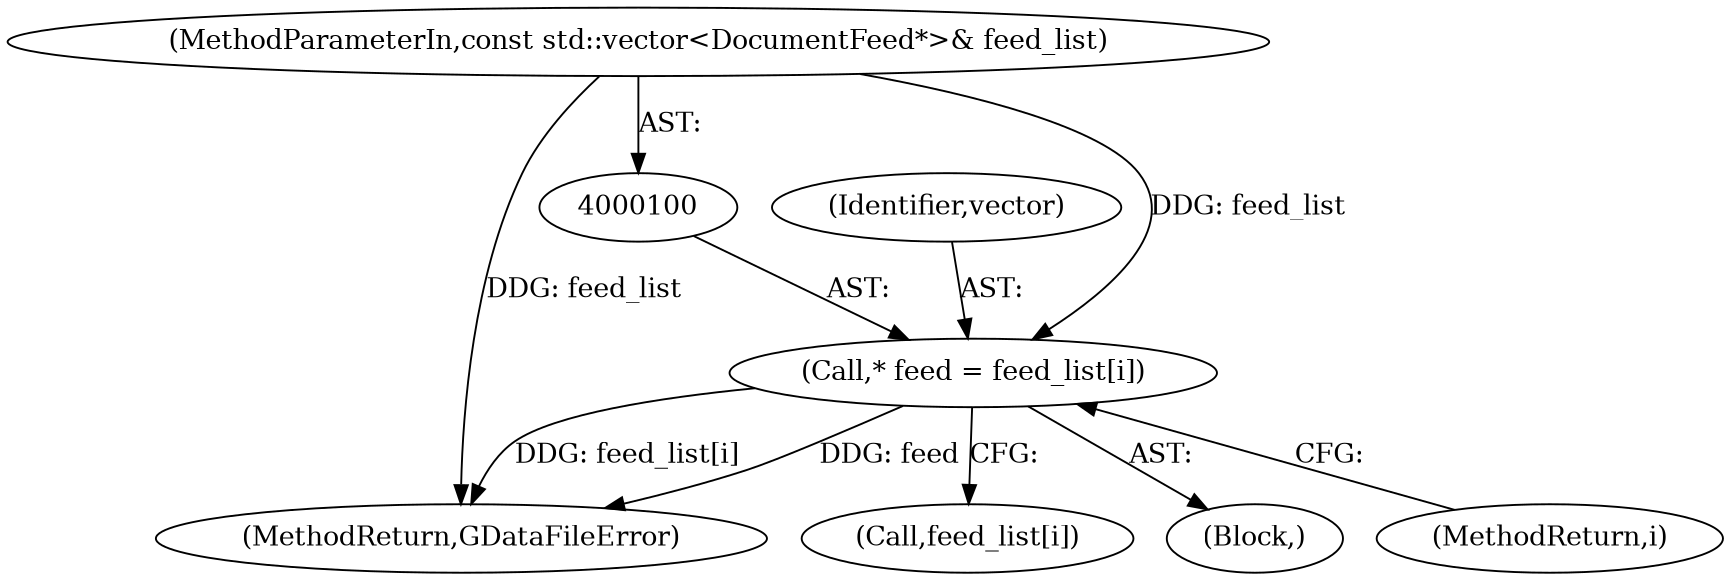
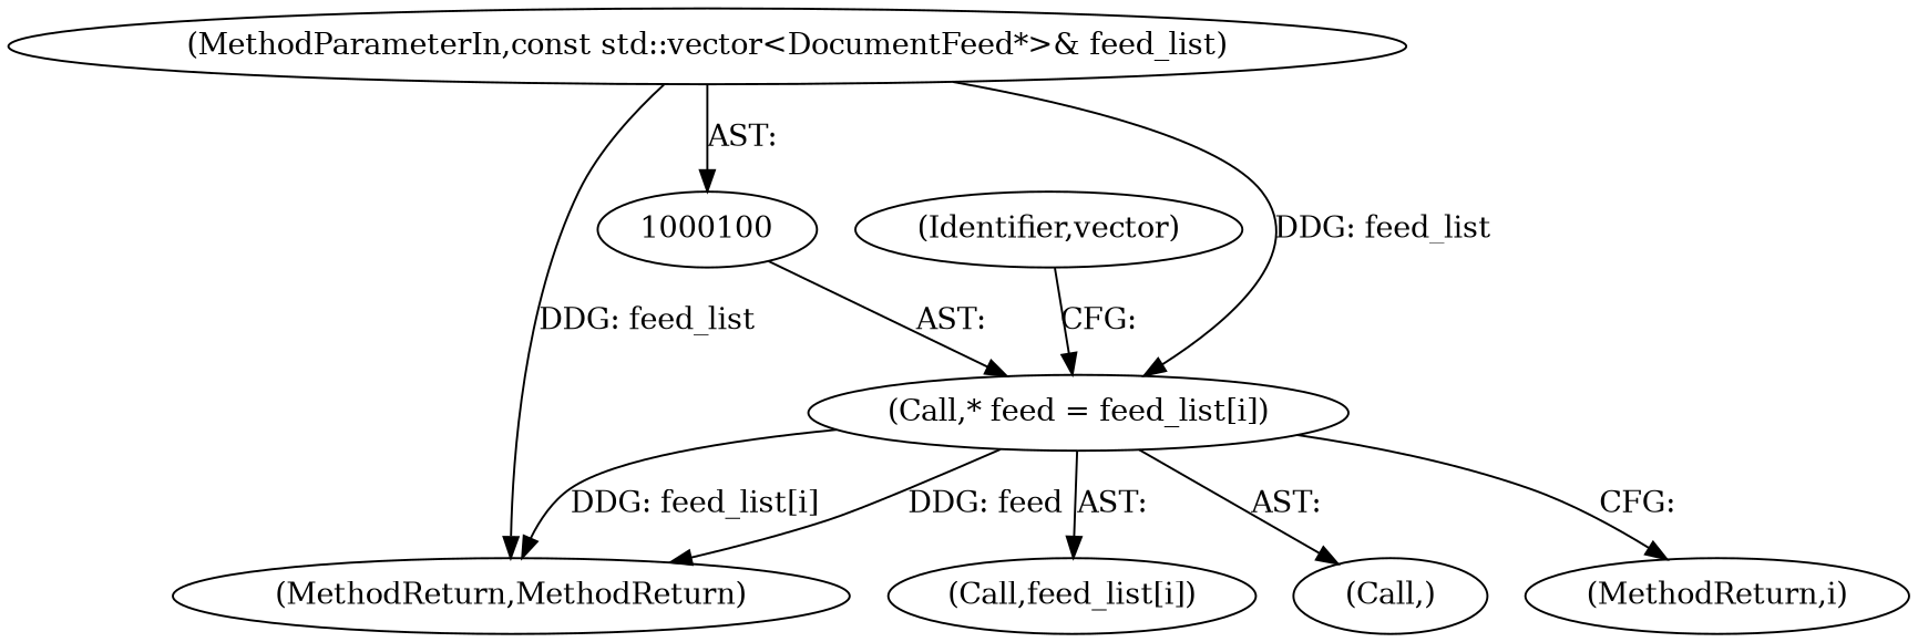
  digraph {
    n1 [label="(Call,* feed = feed_list[i])"]
-   n2 [label="(MethodReturn,GDataFileError)"]
+   n2 [label="(MethodReturn,MethodReturn)"]
    n3 [label="(Call,feed_list[i])"]
-   n4 [label="(Block,)"]
+   n4 [label="(Call,)"]
    n5 [label="(MethodParameterIn,const std::vector<DocumentFeed*>& feed_list)"]
-   1000100 [label=4000100]
+   1000100
    n7 [label="(MethodReturn,i)"]
    n8 [label="(Identifier,vector)"]
    n1 -> n2 [label="DDG: feed"]
    n1 -> n2 [label="DDG: feed_list[i]"]
-   n1 -> n3 [label="CFG: "]
+   n1 -> n3 [label="AST: "]
    n1 -> n4 [label="AST: "]
    n5 -> n1 [label="DDG: feed_list"]
    n5 -> n2 [label="DDG: feed_list"]
    n5 -> 1000100 [label="AST: "]
    1000100 -> n1 [label="AST: "]
-   n7 -> n1 [label="CFG: "]
-   n8 -> n1 [label="AST: "]
+   n1 -> n7 [label="CFG: "]
+   n8 -> n1 [label="CFG: "]
  }
